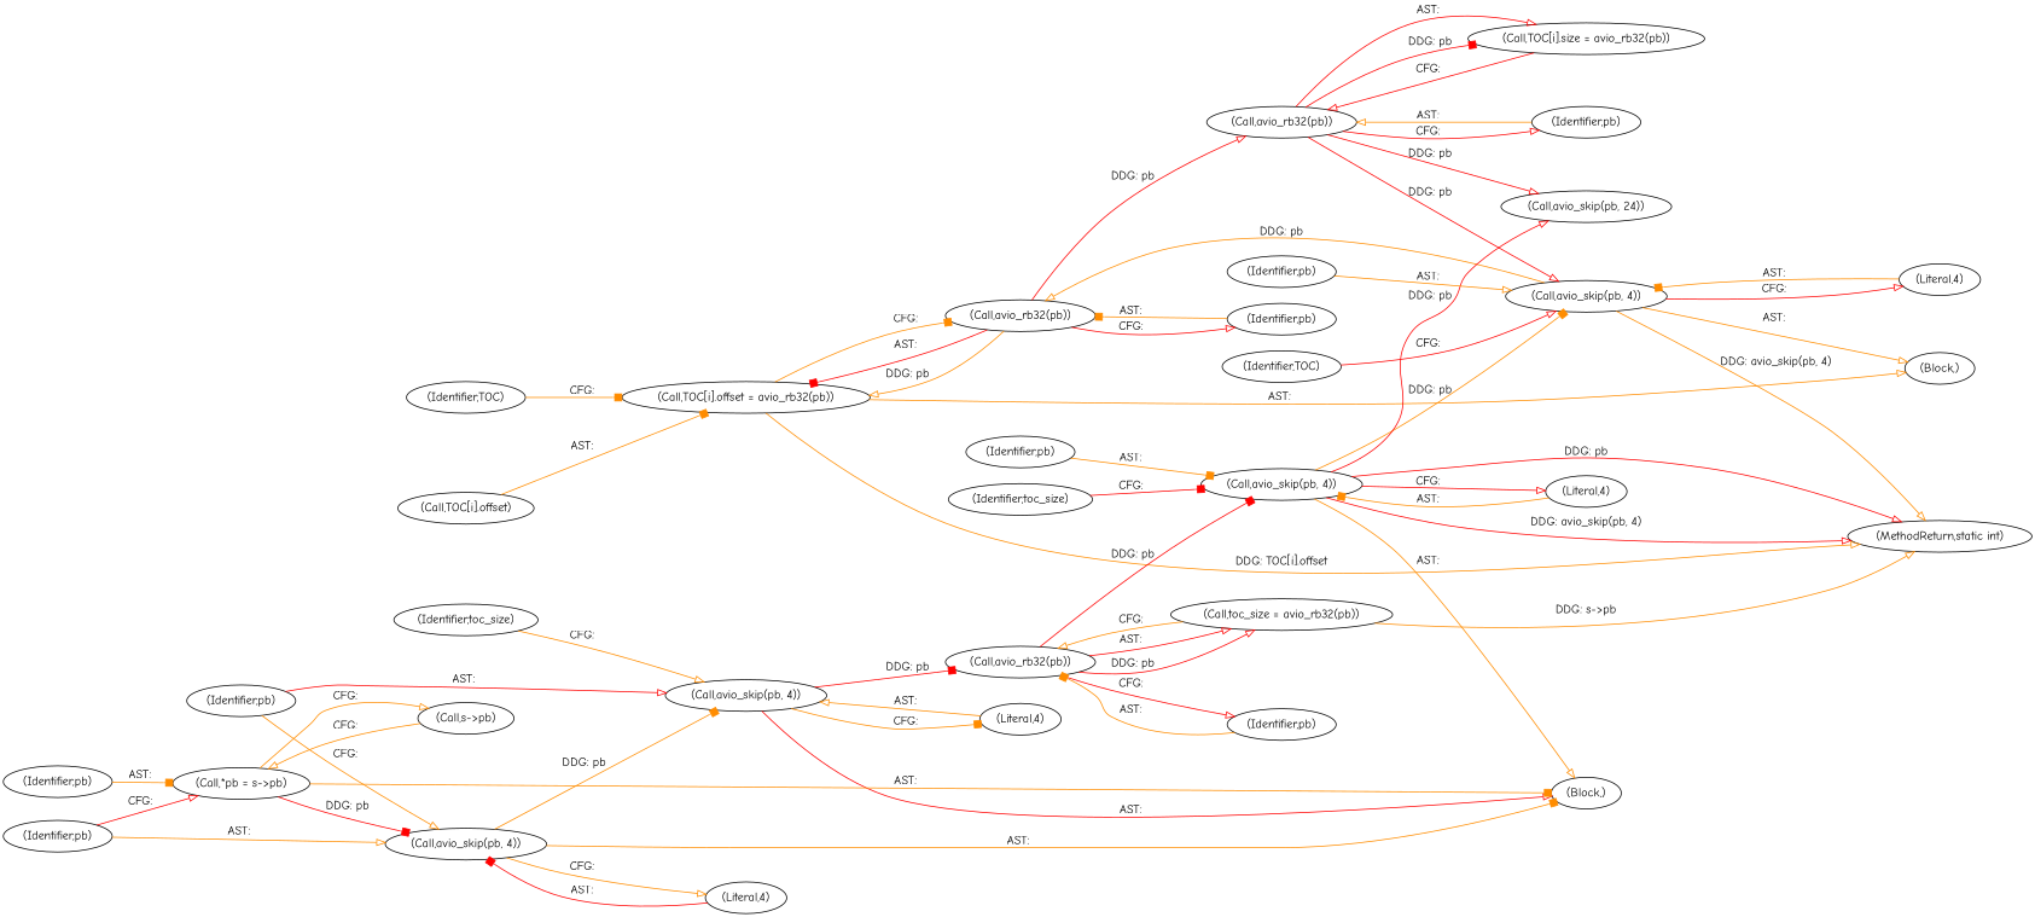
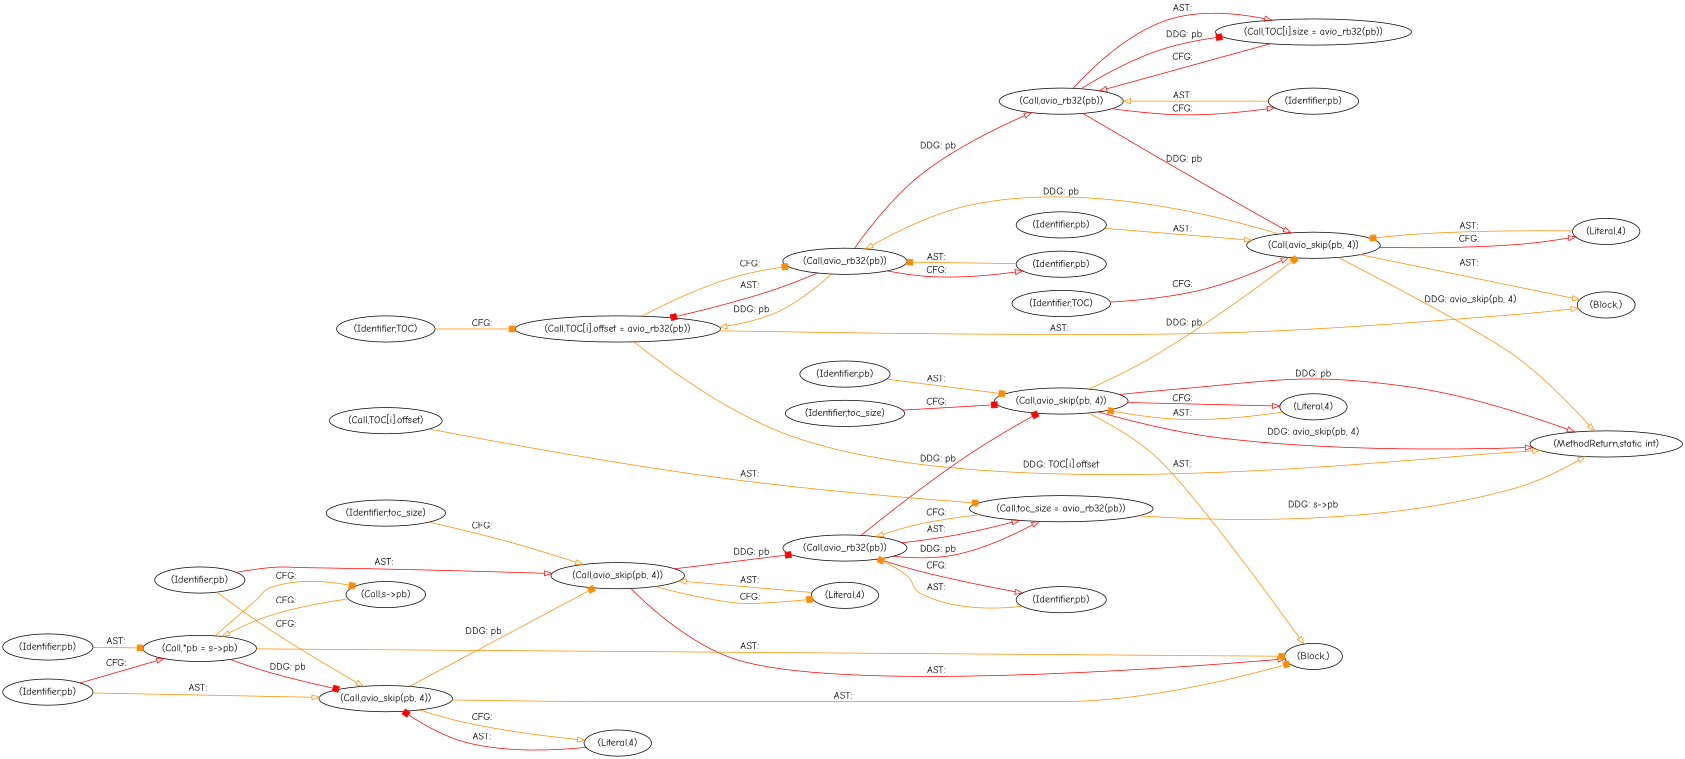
  digraph {
    fontname="Comic Neue"
    rankdir=LR
    node [fontname="Comic Neue"]
    edge [arrowhead=onormal color=darkorange fontname="Comic Neue"]
    n1 [label="(Call,TOC[i].offset = avio_rb32(pb))"]
    n2 [label="(Call,avio_rb32(pb))"]
    n3 [label="(Block,)"]
    n4 [label="(MethodReturn,static int)"]
    n5 [label="(Call,avio_rb32(pb))"]
    n6 [label="(Identifier,pb)"]
    n7 [label="(Call,avio_skip(pb, 4))"]
-   n8 [label="(Call,avio_skip(pb, 24))"]
    n9 [label="(Call,TOC[i].size = avio_rb32(pb))"]
    n10 [label="(Identifier,pb)"]
    n11 [label="(Literal,4)"]
    n12 [label="(Call,avio_skip(pb, 4))"]
    n13 [label="(Block,)"]
    n14 [label="(Literal,4)"]
    n15 [label="(Call,avio_rb32(pb))"]
    n16 [label="(Call,toc_size = avio_rb32(pb))"]
    n17 [label="(Identifier,pb)"]
    n18 [label="(Call,avio_skip(pb, 4))"]
    n19 [label="(Literal,4)"]
    n20 [label="(Call,avio_skip(pb, 4))"]
    n21 [label="(Literal,4)"]
    n22 [label="(Call,*pb = s->pb)"]
    n23 [label="(Call,s->pb)"]
    n24 [label="(Identifier,toc_size)"]
    n25 [label="(Identifier,TOC)"]
    n26 [label="(Identifier,pb)"]
    n27 [label="(Identifier,pb)"]
    n28 [label="(Identifier,toc_size)"]
    n29 [label="(Identifier,TOC)"]
    n30 [label="(Identifier,pb)"]
    n31 [label="(Call,TOC[i].offset)"]
    n32 [label="(Identifier,pb)"]
    n33 [label="(Identifier,pb)"]
    n1 -> n2 [arrowhead=box label="CFG: "]
    n1 -> n3 [label="AST: "]
    n1 -> n4 [label="DDG: TOC[i].offset"]
    n2 -> n1 [arrowhead=box color=red label="AST: "]
    n2 -> n1 [label="DDG: pb"]
    n2 -> n5 [color=red label="DDG: pb"]
    n2 -> n6 [color=red label="CFG: "]
    n5 -> n7 [color=red label="DDG: pb"]
-   n5 -> n8 [color=red label="DDG: pb"]
    n5 -> n9 [color=red label="AST: "]
    n5 -> n9 [arrowhead=box color=red label="DDG: pb"]
    n5 -> n10 [color=red label="CFG: "]
    n6 -> n2 [arrowhead=box label="AST: "]
    n7 -> n2 [label="DDG: pb"]
    n7 -> n3 [label="AST: "]
    n7 -> n4 [label="DDG: avio_skip(pb, 4)"]
    n7 -> n11 [color=red label="CFG: "]
    n9 -> n5 [color=red label="CFG: "]
    n10 -> n5 [label="AST: "]
    n11 -> n7 [arrowhead=box label="AST: "]
    n12 -> n4 [color=red label="DDG: avio_skip(pb, 4)"]
    n12 -> n4 [color=red label="DDG: pb"]
    n12 -> n7 [arrowhead=box label="DDG: pb"]
-   n12 -> n8 [color=red label="DDG: pb"]
    n12 -> n13 [label="AST: "]
    n12 -> n14 [color=red label="CFG: "]
    n14 -> n12 [arrowhead=box label="AST: "]
    n15 -> n12 [arrowhead=box color=red label="DDG: pb"]
    n15 -> n16 [color=red label="AST: "]
    n15 -> n16 [color=red label="DDG: pb"]
    n15 -> n17 [color=red label="CFG: "]
    n16 -> n4 [label="DDG: s->pb"]
    n16 -> n15 [label="CFG: "]
    n17 -> n15 [arrowhead=box label="AST: "]
    n18 -> n13 [color=red label="AST: "]
    n18 -> n15 [arrowhead=box color=red label="DDG: pb"]
    n18 -> n19 [arrowhead=box label="CFG: "]
    n19 -> n18 [label="AST: "]
    n20 -> n13 [arrowhead=box label="AST: "]
    n20 -> n18 [arrowhead=box label="DDG: pb"]
    n20 -> n21 [label="CFG: "]
    n21 -> n20 [arrowhead=box color=red label="AST: "]
    n22 -> n13 [arrowhead=box label="AST: "]
    n22 -> n20 [arrowhead=box color=red label="DDG: pb"]
-   n22 -> n23 [label="CFG: "]
+   n22 -> n23 [arrowhead=box label="CFG: "]
    n23 -> n22 [label="CFG: "]
    n24 -> n12 [arrowhead=box color=red label="CFG: "]
    n25 -> n1 [arrowhead=box label="CFG: "]
    n26 -> n22 [arrowhead=box label="AST: "]
    n27 -> n7 [label="AST: "]
    n28 -> n18 [label="CFG: "]
    n29 -> n7 [color=red label="CFG: "]
    n30 -> n18 [color=red label="AST: "]
    n30 -> n20 [label="CFG: "]
-   n31 -> n1 [arrowhead=box label="AST: "]
+   n31 -> n16 [arrowhead=box label="AST: "]
    n32 -> n12 [arrowhead=box label="AST: "]
    n33 -> n20 [label="AST: "]
    n33 -> n22 [color=red label="CFG: "]
  }
